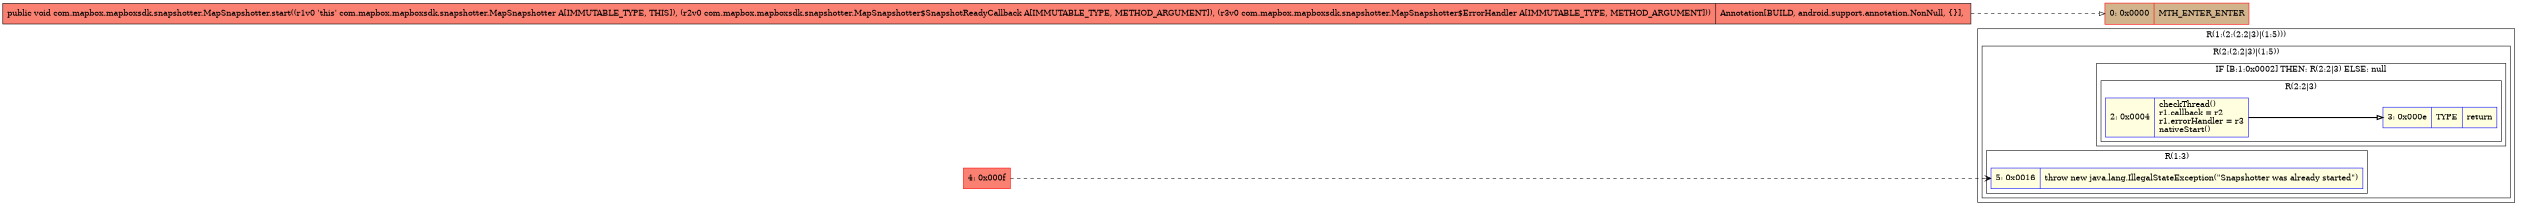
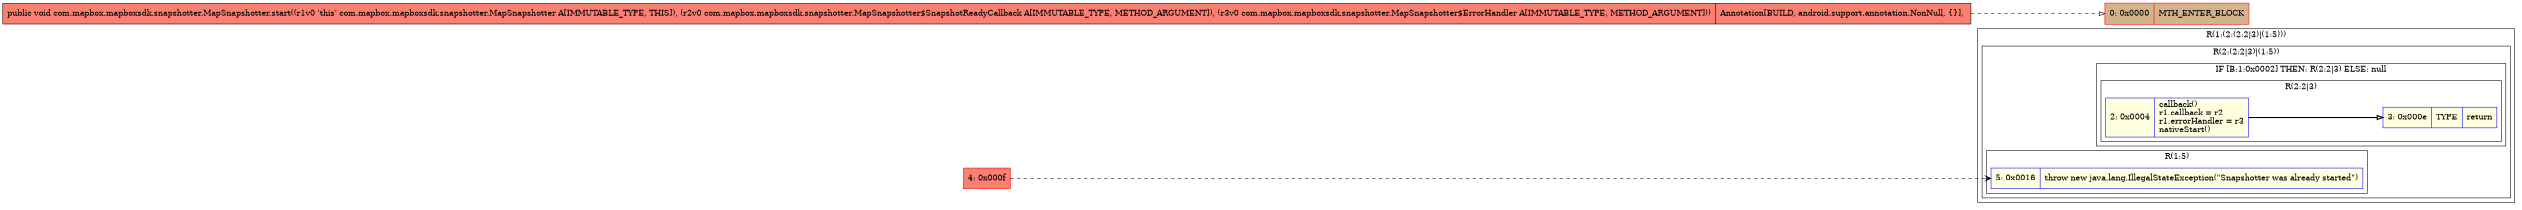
  digraph {
    rankdir=LR
    node [color=blue fillcolor=lightyellow shape=record style=filled]
    edge [arrowhead=onormal style=dashed]
-   n1 [label="{2\:\ 0x0004|checkThread()\lr1.callback = r2\lr1.errorHandler = r3\lnativeStart()\l}"]
+   n1 [label="{2\:\ 0x0004|callback()\lr1.callback = r2\lr1.errorHandler = r3\lnativeStart()\l}"]
    n2 [label="{3\:\ 0x000e|TYPE\l|return\l}"]
    n3 [label="{5\:\ 0x0016|throw new java.lang.IllegalStateException(\"Snapshotter was already started\")\l}"]
    n4 [color=red fillcolor=salmon label="{4\:\ 0x000f}"]
-   n5 [color=red fillcolor=tan label="{0\:\ 0x0000|MTH_ENTER_ENTER\l}"]
+   n5 [color=red fillcolor=tan label="{0\:\ 0x0000|MTH_ENTER_BLOCK\l}"]
    n6 [fillcolor=salmon label="{public void com.mapbox.mapboxsdk.snapshotter.MapSnapshotter.start((r1v0 'this' com.mapbox.mapboxsdk.snapshotter.MapSnapshotter A[IMMUTABLE_TYPE, THIS]), (r2v0 com.mapbox.mapboxsdk.snapshotter.MapSnapshotter$SnapshotReadyCallback A[IMMUTABLE_TYPE, METHOD_ARGUMENT]), (r3v0 com.mapbox.mapboxsdk.snapshotter.MapSnapshotter$ErrorHandler A[IMMUTABLE_TYPE, METHOD_ARGUMENT]))  | Annotation[BUILD, android.support.annotation.NonNull, \{\}], \l}" color=""]
    subgraph cluster_1 {
      label="R(1:(2:(2:2|3)|(1:5)))"
      subgraph cluster_2 {
        label="R(2:(2:2|3)|(1:5))"
        subgraph cluster_3 {
          label="IF [B:1:0x0002] THEN: R(2:2|3) ELSE: null"
          subgraph cluster_4 {
            label="R(2:2|3)"
            n1
            n2
          }
        }
        subgraph cluster_5 {
-         label="R(1:3)"
+         label="R(1:5)"
          n3
        }
      }
    }
    n1 -> n2 [style=bold]
    n4 -> n3 [arrowhead=vee]
    n6 -> n5
  }
